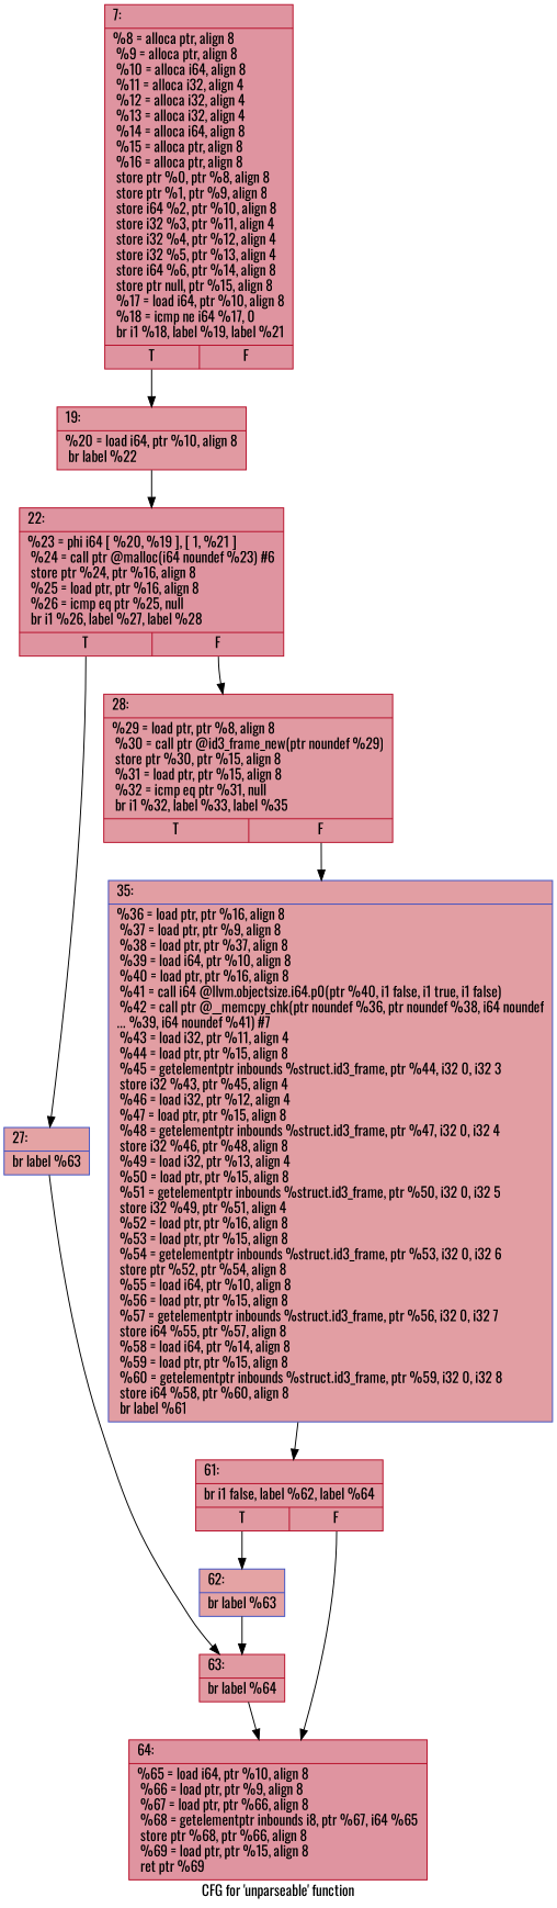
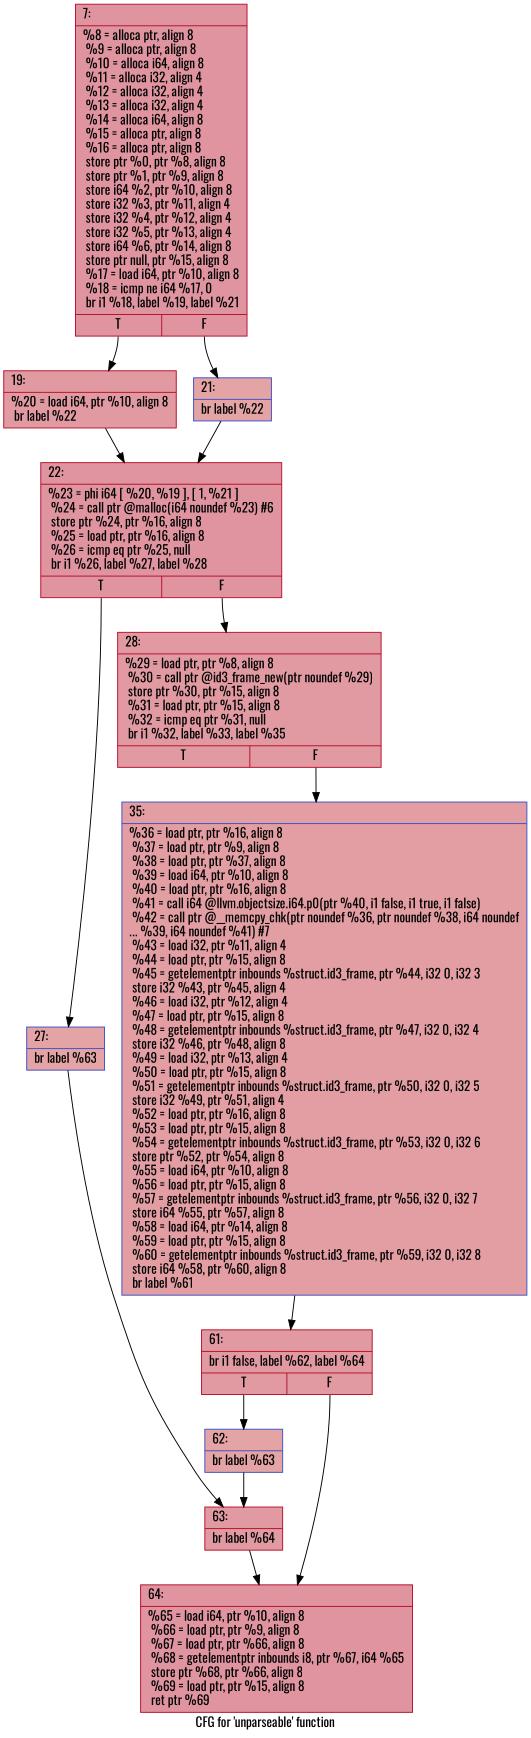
  digraph {
    fontname=Oswald
    label="CFG for 'unparseable' function"
    node [color="#b70d28ff" fillcolor="#bb1b2c70" fontname=Oswald shape=record style=filled]
    edge [fontname=Oswald]
    n1 [fillcolor="#b70d2870" label="{7:\l|  %8 = alloca ptr, align 8\l  %9 = alloca ptr, align 8\l  %10 = alloca i64, align 8\l  %11 = alloca i32, align 4\l  %12 = alloca i32, align 4\l  %13 = alloca i32, align 4\l  %14 = alloca i64, align 8\l  %15 = alloca ptr, align 8\l  %16 = alloca ptr, align 8\l  store ptr %0, ptr %8, align 8\l  store ptr %1, ptr %9, align 8\l  store i64 %2, ptr %10, align 8\l  store i32 %3, ptr %11, align 4\l  store i32 %4, ptr %12, align 4\l  store i32 %5, ptr %13, align 4\l  store i64 %6, ptr %14, align 8\l  store ptr null, ptr %15, align 8\l  %17 = load i64, ptr %10, align 8\l  %18 = icmp ne i64 %17, 0\l  br i1 %18, label %19, label %21\l|{<s0>T|<s1>F}}"]
    n2 [label="{19:\l|  %20 = load i64, ptr %10, align 8\l  br label %22\l}"]
+   n3 [color="#3d50c3ff" fillcolor="#c32e3170" label="{21:\l|  br label %22\l}"]
    n4 [fillcolor="#b70d2870" label="{22:\l|  %23 = phi i64 [ %20, %19 ], [ 1, %21 ]\l  %24 = call ptr @malloc(i64 noundef %23) #6\l  store ptr %24, ptr %16, align 8\l  %25 = load ptr, ptr %16, align 8\l  %26 = icmp eq ptr %25, null\l  br i1 %26, label %27, label %28\l|{<s0>T|<s1>F}}"]
    n5 [color="#3d50c3ff" fillcolor="#c32e3170" label="{27:\l|  br label %63\l}"]
    n6 [label="{28:\l|  %29 = load ptr, ptr %8, align 8\l  %30 = call ptr @id3_frame_new(ptr noundef %29)\l  store ptr %30, ptr %15, align 8\l  %31 = load ptr, ptr %15, align 8\l  %32 = icmp eq ptr %31, null\l  br i1 %32, label %33, label %35\l|{<s0>T|<s1>F}}"]
    n7 [label="{63:\l|  br label %64\l}"]
    n8 [color="#3d50c3ff" fillcolor="#be242e70" label="{35:\l|  %36 = load ptr, ptr %16, align 8\l  %37 = load ptr, ptr %9, align 8\l  %38 = load ptr, ptr %37, align 8\l  %39 = load i64, ptr %10, align 8\l  %40 = load ptr, ptr %16, align 8\l  %41 = call i64 @llvm.objectsize.i64.p0(ptr %40, i1 false, i1 true, i1 false)\l  %42 = call ptr @__memcpy_chk(ptr noundef %36, ptr noundef %38, i64 noundef\l... %39, i64 noundef %41) #7\l  %43 = load i32, ptr %11, align 4\l  %44 = load ptr, ptr %15, align 8\l  %45 = getelementptr inbounds %struct.id3_frame, ptr %44, i32 0, i32 3\l  store i32 %43, ptr %45, align 4\l  %46 = load i32, ptr %12, align 4\l  %47 = load ptr, ptr %15, align 8\l  %48 = getelementptr inbounds %struct.id3_frame, ptr %47, i32 0, i32 4\l  store i32 %46, ptr %48, align 8\l  %49 = load i32, ptr %13, align 4\l  %50 = load ptr, ptr %15, align 8\l  %51 = getelementptr inbounds %struct.id3_frame, ptr %50, i32 0, i32 5\l  store i32 %49, ptr %51, align 4\l  %52 = load ptr, ptr %16, align 8\l  %53 = load ptr, ptr %15, align 8\l  %54 = getelementptr inbounds %struct.id3_frame, ptr %53, i32 0, i32 6\l  store ptr %52, ptr %54, align 8\l  %55 = load i64, ptr %10, align 8\l  %56 = load ptr, ptr %15, align 8\l  %57 = getelementptr inbounds %struct.id3_frame, ptr %56, i32 0, i32 7\l  store i64 %55, ptr %57, align 8\l  %58 = load i64, ptr %14, align 8\l  %59 = load ptr, ptr %15, align 8\l  %60 = getelementptr inbounds %struct.id3_frame, ptr %59, i32 0, i32 8\l  store i64 %58, ptr %60, align 8\l  br label %61\l}"]
    n9 [fillcolor="#b70d2870" label="{64:\l|  %65 = load i64, ptr %10, align 8\l  %66 = load ptr, ptr %9, align 8\l  %67 = load ptr, ptr %66, align 8\l  %68 = getelementptr inbounds i8, ptr %67, i64 %65\l  store ptr %68, ptr %66, align 8\l  %69 = load ptr, ptr %15, align 8\l  ret ptr %69\l}"]
    n10 [label="{61:\l|  br i1 false, label %62, label %64\l|{<s0>T|<s1>F}}"]
    n11 [color="#3d50c3ff" fillcolor="#c32e3170" label="{62:\l|  br label %63\l}"]
    n1 -> n2 [tailport=s0]
+   n1 -> n3 [tailport=s1]
    n2 -> n4
+   n3 -> n4
    n4 -> n5 [tailport=s0]
    n4 -> n6 [tailport=s1]
    n5 -> n7
    n6 -> n8 [tailport=s1]
    n7 -> n9
    n8 -> n10
    n10 -> n9 [tailport=s1]
    n10 -> n11 [tailport=s0]
    n11 -> n7
  }
